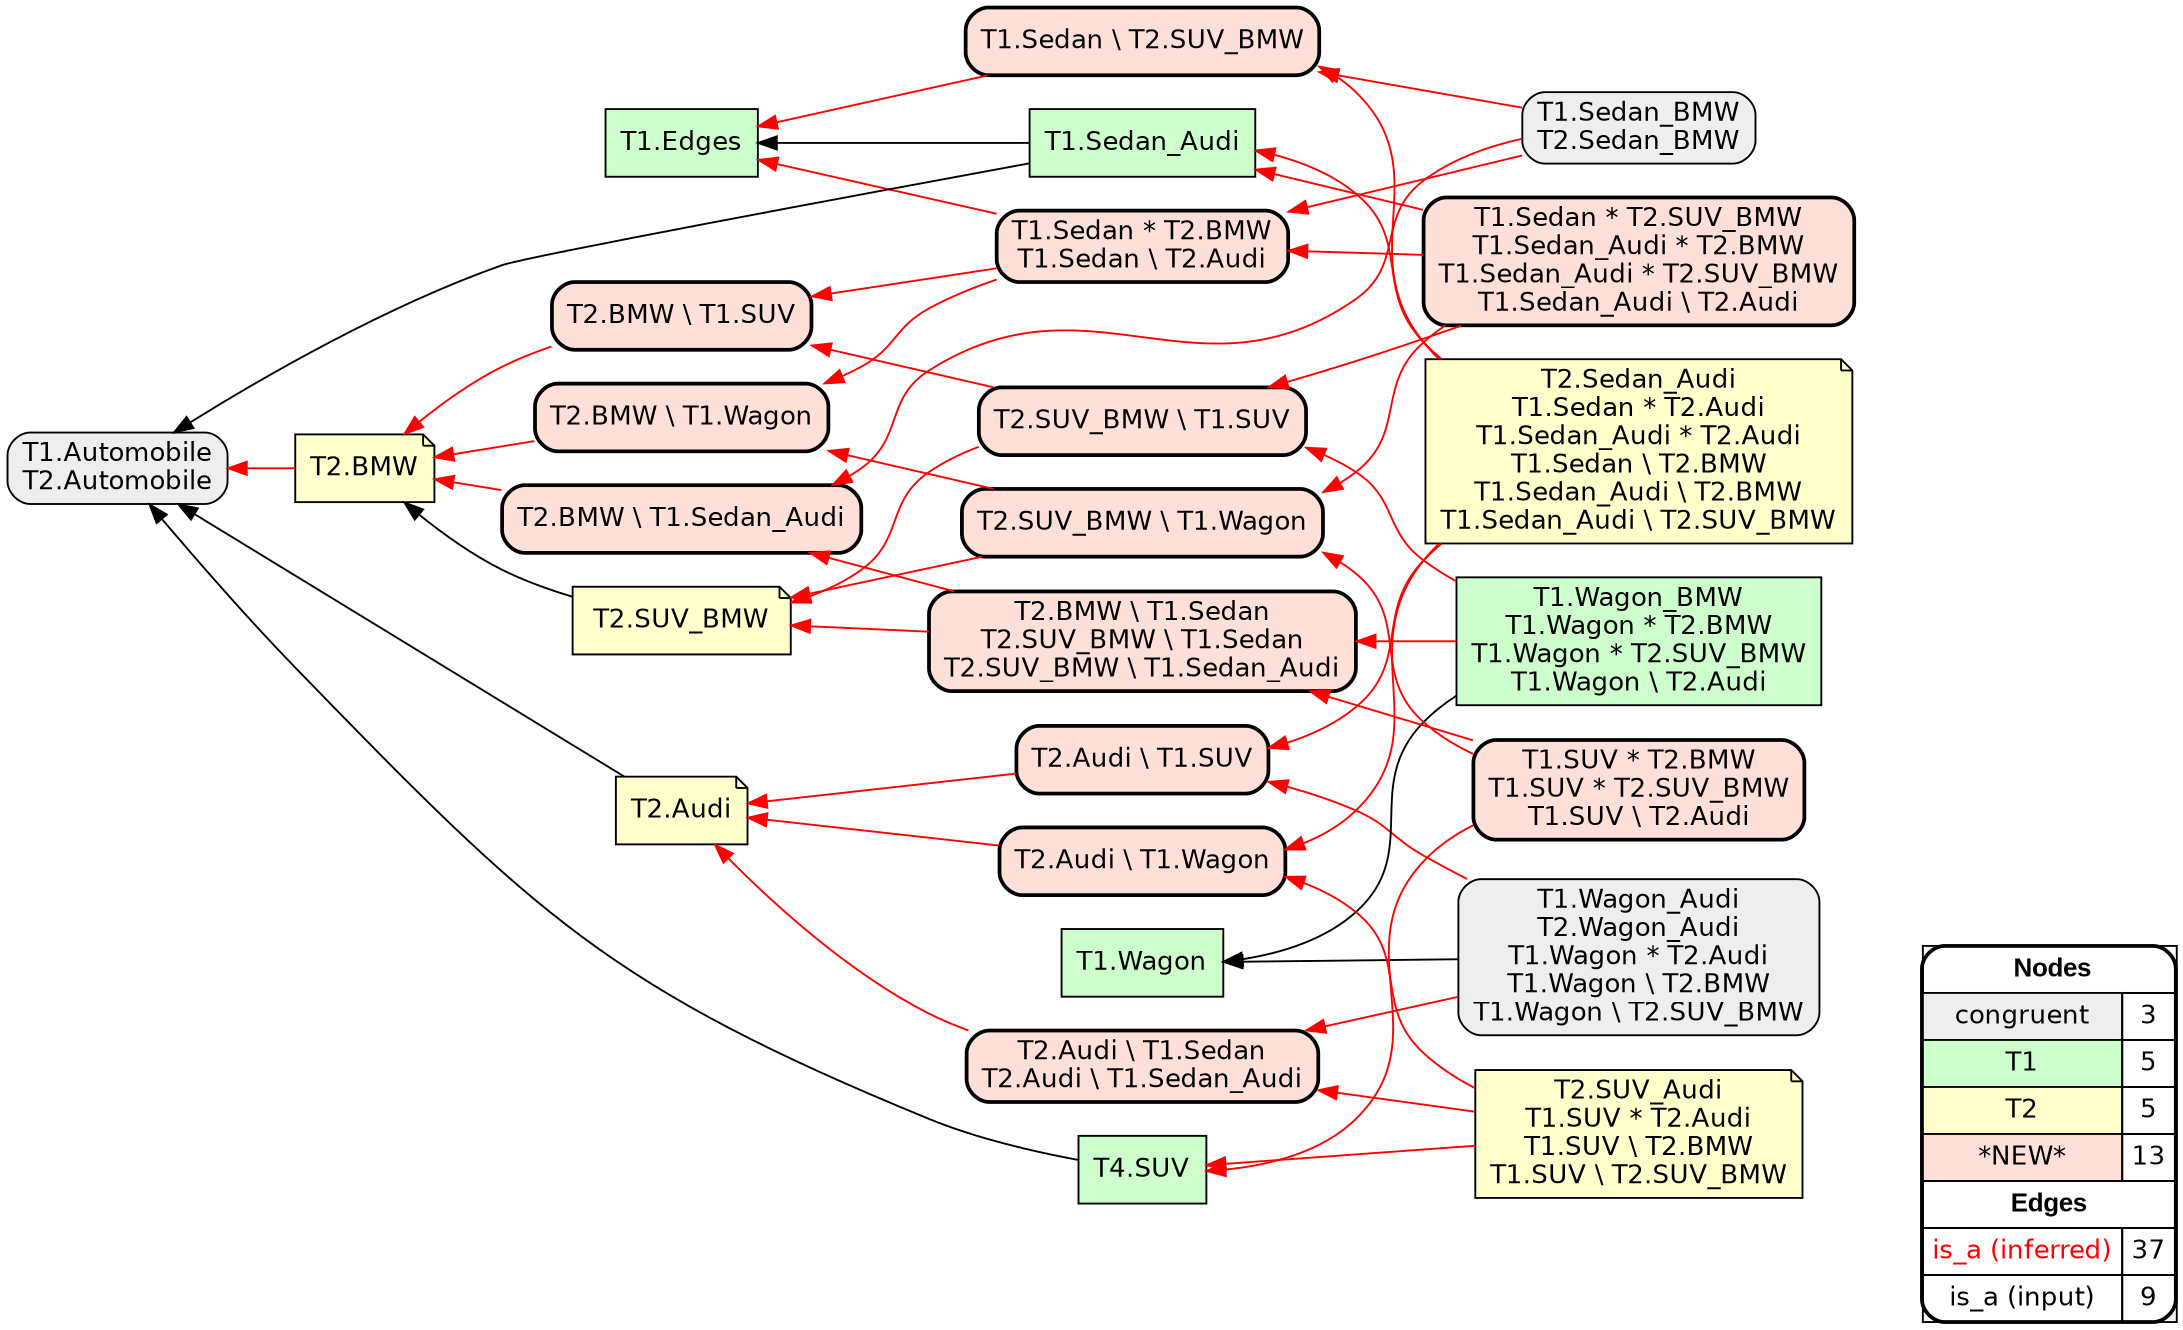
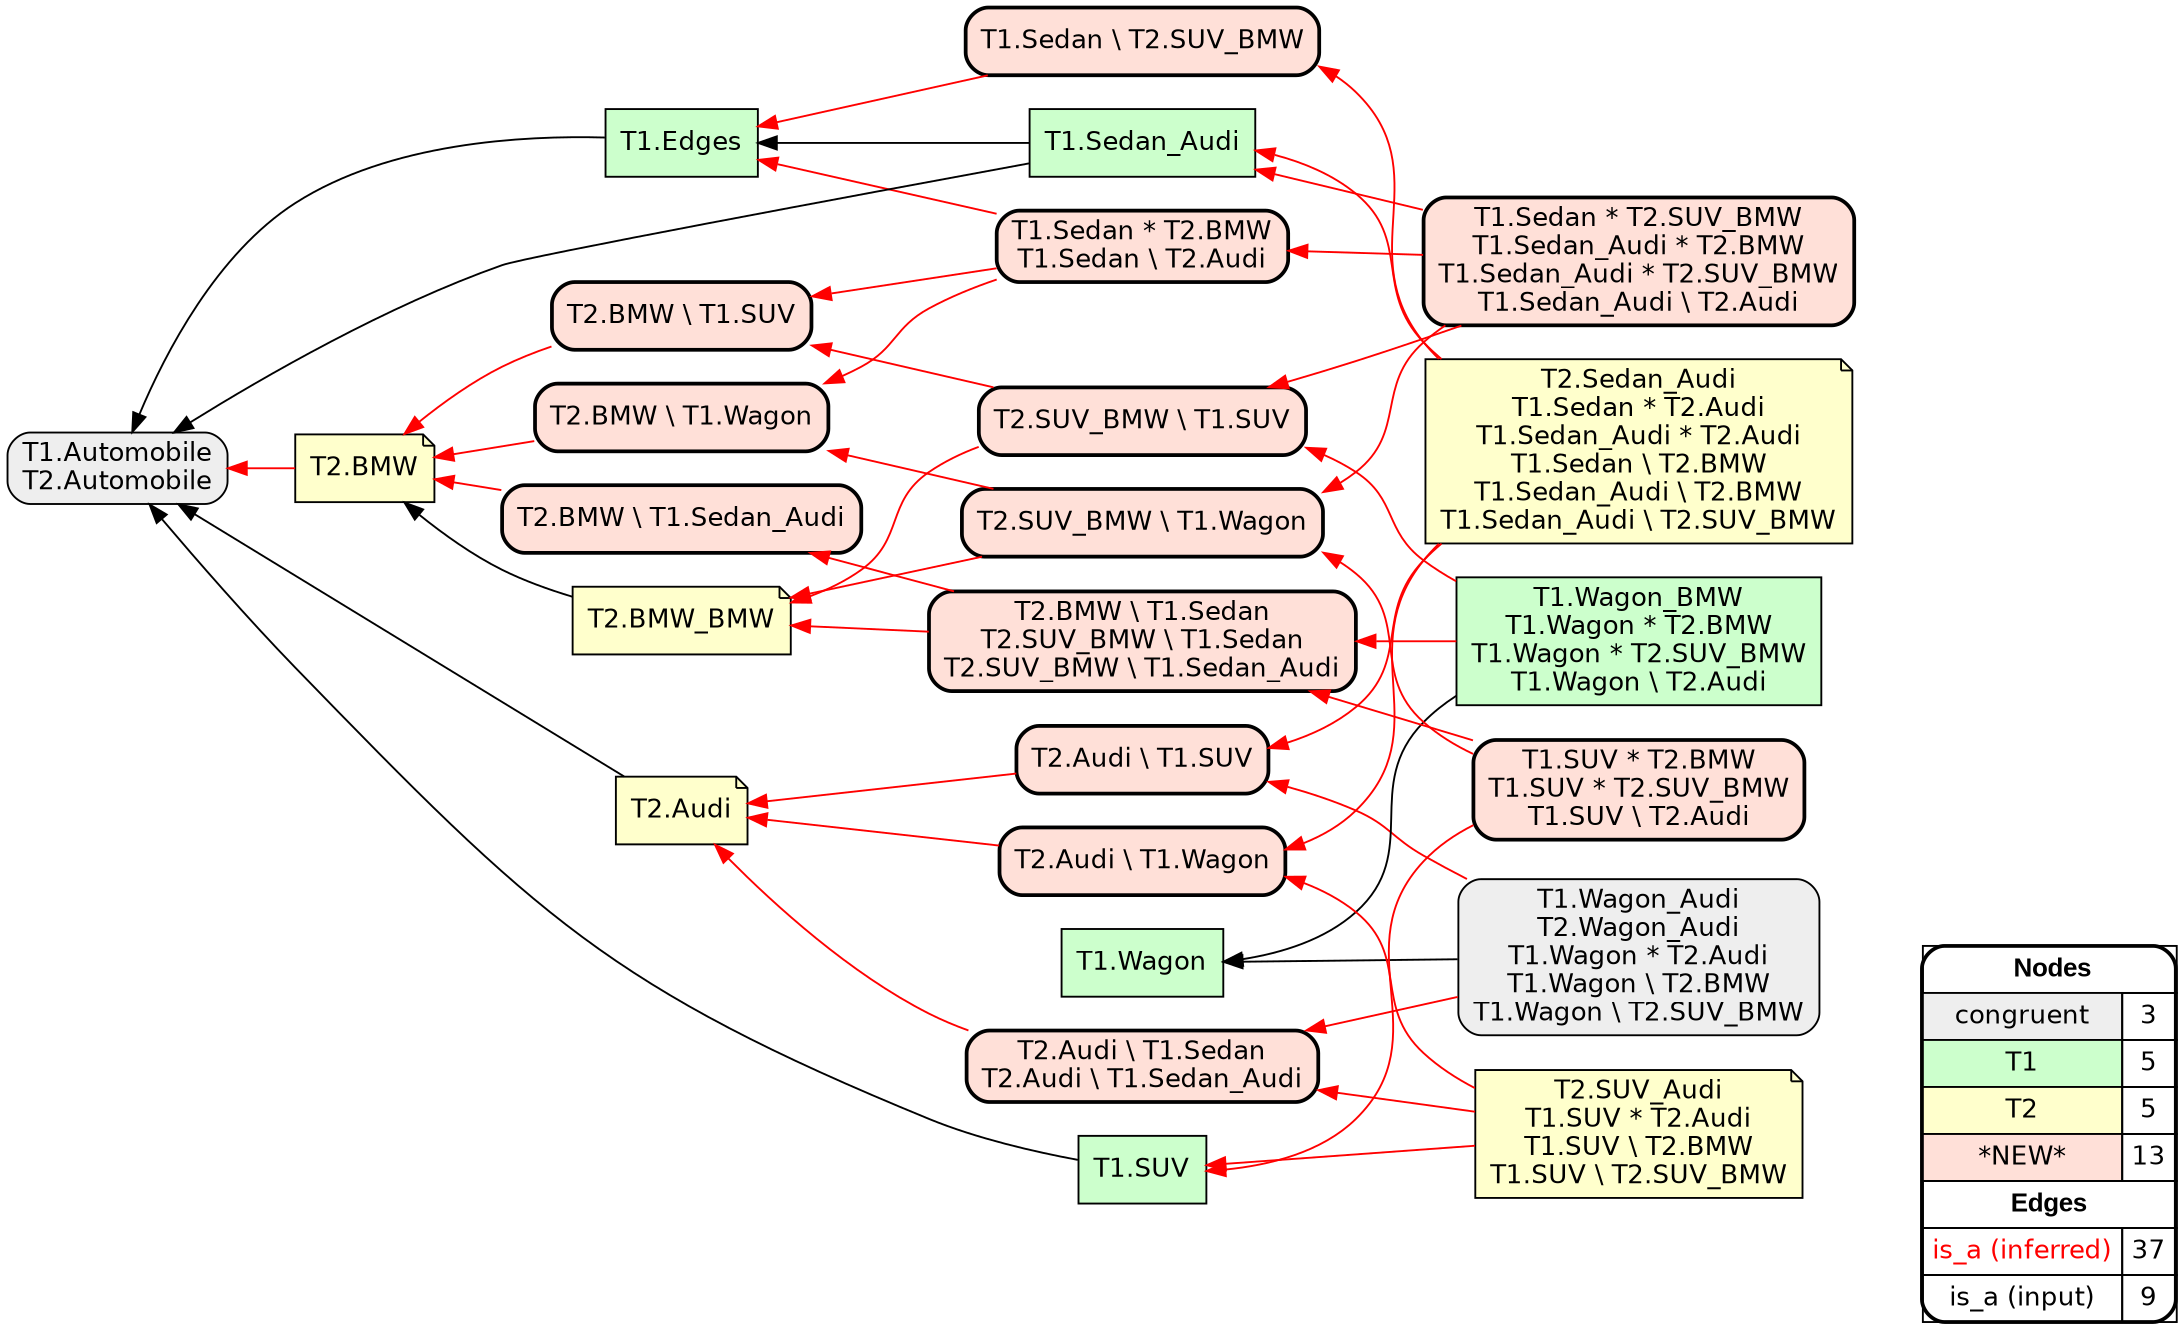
  digraph {
    rankdir=RL
    node [fillcolor="#FFE0D8" fontname=helvetica shape=box style="filled,rounded,bold"]
    edge [arrowhead=normal color="#FF0000" constraint=true penwidth=1 style=solid]
    n1 [fillcolor=white label=<   <TABLE BORDER="0" CELLBORDER="1" CELLSPACING="0" CELLPADDING="4">  <TR> <TD COLSPAN="2"><font face="Arial Black"> Nodes</font></TD> </TR>  <TR>   <TD bgcolor="#EEEEEE" fontname="helvetica">congruent</TD>   <TD>3</TD>   </TR>  <TR>   <TD bgcolor="#CCFFCC" fontname="helvetica">T1</TD>   <TD>5</TD>   </TR>  <TR>   <TD bgcolor="#FFFFCC" fontname="helvetica">T2</TD>   <TD>5</TD>   </TR>  <TR>   <TD bgcolor="#FFE0D8" fontname="helvetica">*NEW*</TD>   <TD>13</TD>   </TR>  <TR> <TD COLSPAN="2"><font face = "Arial Black"> Edges </font></TD> </TR>  <TR>   <TD><font color ="#FF0000">is_a (inferred)</font></TD><TD>37</TD> </TR> <TR>   <TD><font color ="#000000">is_a (input)</font></TD><TD>9</TD> </TR> </TABLE>   > margin=0]
    "T1.Automobile\nT2.Automobile" [fillcolor="#EEEEEE" style="filled,rounded"]
-   "T1.Sedan_BMW\nT2.Sedan_BMW" [fillcolor="#EEEEEE" style="filled,rounded"]
    "T1.Sedan * T2.BMW\nT1.Sedan \\ T2.Audi"
    "T2.BMW \\ T1.Sedan_Audi"
    "T1.Sedan \\ T2.SUV_BMW"
    n7 [fillcolor="#CCFFCC" label="T1.Edges" style=filled]
    "T2.BMW \\ T1.SUV"
    "T2.BMW \\ T1.Wagon"
    "T2.BMW" [fillcolor="#FFFFCC" shape=note style=filled]
    "T1.Wagon_Audi\nT2.Wagon_Audi\nT1.Wagon * T2.Audi\nT1.Wagon \\ T2.BMW\nT1.Wagon \\ T2.SUV_BMW" [fillcolor="#EEEEEE" style="filled,rounded"]
    "T1.Wagon" [fillcolor="#CCFFCC" style=filled]
    "T2.Audi \\ T1.Sedan\nT2.Audi \\ T1.Sedan_Audi"
    "T2.Audi \\ T1.SUV"
    "T2.Audi" [fillcolor="#FFFFCC" shape=note style=filled]
    "T1.Wagon_BMW\nT1.Wagon * T2.BMW\nT1.Wagon * T2.SUV_BMW\nT1.Wagon \\ T2.Audi" [fillcolor="#CCFFCC" style=filled]
    "T2.SUV_BMW \\ T1.SUV"
    "T2.BMW \\ T1.Sedan\nT2.SUV_BMW \\ T1.Sedan\nT2.SUV_BMW \\ T1.Sedan_Audi"
-   "T2.SUV_BMW" [fillcolor="#FFFFCC" shape=note style=filled]
+   "T2.SUV_BMW" [fillcolor="#FFFFCC" shape=note style=filled label="T2.BMW_BMW"]
    "T1.Sedan_Audi" [fillcolor="#CCFFCC" style=filled]
-   "T1.SUV" [fillcolor="#CCFFCC" style=filled label="T4.SUV"]
+   "T1.SUV" [fillcolor="#CCFFCC" style=filled]
    "T2.SUV_Audi\nT1.SUV * T2.Audi\nT1.SUV \\ T2.BMW\nT1.SUV \\ T2.SUV_BMW" [fillcolor="#FFFFCC" shape=note style=filled]
    "T2.Audi \\ T1.Wagon"
    "T2.Sedan_Audi\nT1.Sedan * T2.Audi\nT1.Sedan_Audi * T2.Audi\nT1.Sedan \\ T2.BMW\nT1.Sedan_Audi \\ T2.BMW\nT1.Sedan_Audi \\ T2.SUV_BMW" [fillcolor="#FFFFCC" shape=note style=filled]
    "T1.Sedan * T2.SUV_BMW\nT1.Sedan_Audi * T2.BMW\nT1.Sedan_Audi * T2.SUV_BMW\nT1.Sedan_Audi \\ T2.Audi"
    "T2.SUV_BMW \\ T1.Wagon"
    "T1.SUV * T2.BMW\nT1.SUV * T2.SUV_BMW\nT1.SUV \\ T2.Audi"
    subgraph sub_1 {
      rank=source
      n1
    }
-   "T1.Sedan_BMW\nT2.Sedan_BMW" -> "T1.Sedan * T2.BMW\nT1.Sedan \\ T2.Audi"
-   "T1.Sedan_BMW\nT2.Sedan_BMW" -> "T2.BMW \\ T1.Sedan_Audi"
-   "T1.Sedan_BMW\nT2.Sedan_BMW" -> "T1.Sedan \\ T2.SUV_BMW"
    "T1.Sedan * T2.BMW\nT1.Sedan \\ T2.Audi" -> n7
    "T1.Sedan * T2.BMW\nT1.Sedan \\ T2.Audi" -> "T2.BMW \\ T1.SUV"
    "T1.Sedan * T2.BMW\nT1.Sedan \\ T2.Audi" -> "T2.BMW \\ T1.Wagon"
    "T2.BMW \\ T1.Sedan_Audi" -> "T2.BMW"
    "T1.Sedan \\ T2.SUV_BMW" -> n7
+   n7 -> "T1.Automobile\nT2.Automobile" [color="#000000"]
    "T2.BMW \\ T1.SUV" -> "T2.BMW"
    "T2.BMW \\ T1.Wagon" -> "T2.BMW"
    "T2.BMW" -> "T1.Automobile\nT2.Automobile"
    "T1.Wagon_Audi\nT2.Wagon_Audi\nT1.Wagon * T2.Audi\nT1.Wagon \\ T2.BMW\nT1.Wagon \\ T2.SUV_BMW" -> "T1.Wagon" [color="#000000"]
    "T1.Wagon_Audi\nT2.Wagon_Audi\nT1.Wagon * T2.Audi\nT1.Wagon \\ T2.BMW\nT1.Wagon \\ T2.SUV_BMW" -> "T2.Audi \\ T1.Sedan\nT2.Audi \\ T1.Sedan_Audi"
    "T1.Wagon_Audi\nT2.Wagon_Audi\nT1.Wagon * T2.Audi\nT1.Wagon \\ T2.BMW\nT1.Wagon \\ T2.SUV_BMW" -> "T2.Audi \\ T1.SUV"
    "T2.Audi \\ T1.Sedan\nT2.Audi \\ T1.Sedan_Audi" -> "T2.Audi"
    "T2.Audi \\ T1.SUV" -> "T2.Audi"
    "T2.Audi" -> "T1.Automobile\nT2.Automobile" [color="#000000"]
    "T1.Wagon_BMW\nT1.Wagon * T2.BMW\nT1.Wagon * T2.SUV_BMW\nT1.Wagon \\ T2.Audi" -> "T1.Wagon" [color="#000000"]
    "T1.Wagon_BMW\nT1.Wagon * T2.BMW\nT1.Wagon * T2.SUV_BMW\nT1.Wagon \\ T2.Audi" -> "T2.SUV_BMW \\ T1.SUV"
    "T1.Wagon_BMW\nT1.Wagon * T2.BMW\nT1.Wagon * T2.SUV_BMW\nT1.Wagon \\ T2.Audi" -> "T2.BMW \\ T1.Sedan\nT2.SUV_BMW \\ T1.Sedan\nT2.SUV_BMW \\ T1.Sedan_Audi"
    "T2.SUV_BMW \\ T1.SUV" -> "T2.BMW \\ T1.SUV"
    "T2.SUV_BMW \\ T1.SUV" -> "T2.SUV_BMW"
    "T2.BMW \\ T1.Sedan\nT2.SUV_BMW \\ T1.Sedan\nT2.SUV_BMW \\ T1.Sedan_Audi" -> "T2.BMW \\ T1.Sedan_Audi"
    "T2.BMW \\ T1.Sedan\nT2.SUV_BMW \\ T1.Sedan\nT2.SUV_BMW \\ T1.Sedan_Audi" -> "T2.SUV_BMW"
    "T2.SUV_BMW" -> "T2.BMW" [color="#000000"]
    "T1.Sedan_Audi" -> "T1.Automobile\nT2.Automobile" [color="#000000"]
    "T1.Sedan_Audi" -> n7 [color="#000000"]
    "T1.SUV" -> "T1.Automobile\nT2.Automobile" [color="#000000"]
    "T2.SUV_Audi\nT1.SUV * T2.Audi\nT1.SUV \\ T2.BMW\nT1.SUV \\ T2.SUV_BMW" -> "T2.Audi \\ T1.Sedan\nT2.Audi \\ T1.Sedan_Audi"
    "T2.SUV_Audi\nT1.SUV * T2.Audi\nT1.SUV \\ T2.BMW\nT1.SUV \\ T2.SUV_BMW" -> "T1.SUV"
    "T2.SUV_Audi\nT1.SUV * T2.Audi\nT1.SUV \\ T2.BMW\nT1.SUV \\ T2.SUV_BMW" -> "T2.Audi \\ T1.Wagon"
    "T2.Audi \\ T1.Wagon" -> "T2.Audi"
    "T2.Sedan_Audi\nT1.Sedan * T2.Audi\nT1.Sedan_Audi * T2.Audi\nT1.Sedan \\ T2.BMW\nT1.Sedan_Audi \\ T2.BMW\nT1.Sedan_Audi \\ T2.SUV_BMW" -> "T1.Sedan \\ T2.SUV_BMW"
    "T2.Sedan_Audi\nT1.Sedan * T2.Audi\nT1.Sedan_Audi * T2.Audi\nT1.Sedan \\ T2.BMW\nT1.Sedan_Audi \\ T2.BMW\nT1.Sedan_Audi \\ T2.SUV_BMW" -> "T2.Audi \\ T1.SUV"
    "T2.Sedan_Audi\nT1.Sedan * T2.Audi\nT1.Sedan_Audi * T2.Audi\nT1.Sedan \\ T2.BMW\nT1.Sedan_Audi \\ T2.BMW\nT1.Sedan_Audi \\ T2.SUV_BMW" -> "T1.Sedan_Audi"
    "T2.Sedan_Audi\nT1.Sedan * T2.Audi\nT1.Sedan_Audi * T2.Audi\nT1.Sedan \\ T2.BMW\nT1.Sedan_Audi \\ T2.BMW\nT1.Sedan_Audi \\ T2.SUV_BMW" -> "T2.Audi \\ T1.Wagon"
    "T1.Sedan * T2.SUV_BMW\nT1.Sedan_Audi * T2.BMW\nT1.Sedan_Audi * T2.SUV_BMW\nT1.Sedan_Audi \\ T2.Audi" -> "T1.Sedan * T2.BMW\nT1.Sedan \\ T2.Audi"
    "T1.Sedan * T2.SUV_BMW\nT1.Sedan_Audi * T2.BMW\nT1.Sedan_Audi * T2.SUV_BMW\nT1.Sedan_Audi \\ T2.Audi" -> "T2.SUV_BMW \\ T1.SUV"
    "T1.Sedan * T2.SUV_BMW\nT1.Sedan_Audi * T2.BMW\nT1.Sedan_Audi * T2.SUV_BMW\nT1.Sedan_Audi \\ T2.Audi" -> "T1.Sedan_Audi"
    "T1.Sedan * T2.SUV_BMW\nT1.Sedan_Audi * T2.BMW\nT1.Sedan_Audi * T2.SUV_BMW\nT1.Sedan_Audi \\ T2.Audi" -> "T2.SUV_BMW \\ T1.Wagon"
    "T2.SUV_BMW \\ T1.Wagon" -> "T2.BMW \\ T1.Wagon"
    "T2.SUV_BMW \\ T1.Wagon" -> "T2.SUV_BMW"
    "T1.SUV * T2.BMW\nT1.SUV * T2.SUV_BMW\nT1.SUV \\ T2.Audi" -> "T2.BMW \\ T1.Sedan\nT2.SUV_BMW \\ T1.Sedan\nT2.SUV_BMW \\ T1.Sedan_Audi"
    "T1.SUV * T2.BMW\nT1.SUV * T2.SUV_BMW\nT1.SUV \\ T2.Audi" -> "T1.SUV"
    "T1.SUV * T2.BMW\nT1.SUV * T2.SUV_BMW\nT1.SUV \\ T2.Audi" -> "T2.SUV_BMW \\ T1.Wagon"
  }
